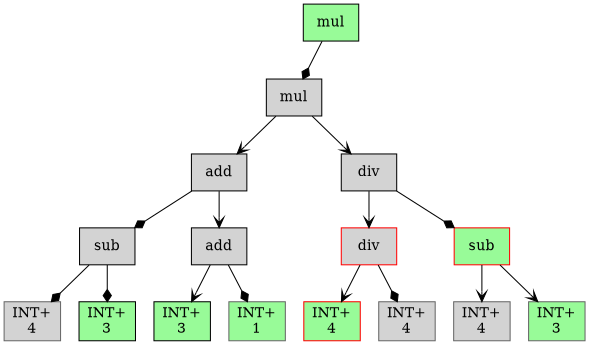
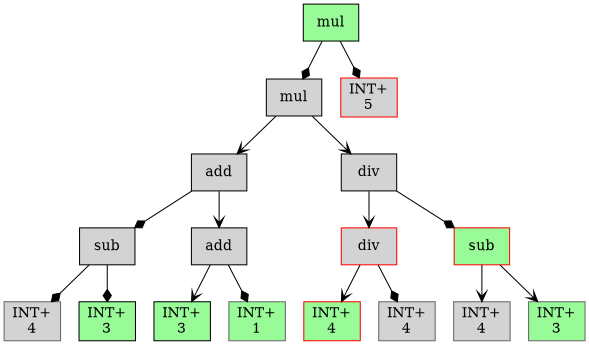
  digraph {
    node [shape=box style=filled fillcolor=lightgrey color=black]
    edge [arrowhead=diamond]
    n1 [label=mul fillcolor=palegreen]
    n2 [label=mul]
+   n3 [label="INT+\n5" color=red]
    n4 [label=add]
    n5 [label=div]
    n6 [label=sub]
    n7 [label=add]
    n8 [label="INT+\n4" color=gray40]
    n9 [label="INT+\n3" fillcolor=palegreen]
    n10 [label="INT+\n3" fillcolor=palegreen]
    n11 [label="INT+\n1" fillcolor=palegreen color=gray40]
    n12 [label=div color=red]
    n13 [label=sub fillcolor=palegreen color=red]
    n14 [label="INT+\n4" fillcolor=palegreen color=red]
    n15 [label="INT+\n4" color=gray40]
    n16 [label="INT+\n4" color=gray40]
    n17 [label="INT+\n3" fillcolor=palegreen color=gray40]
    n1 -> n2
+   n1 -> n3
    n2 -> n4 [arrowhead=vee]
    n2 -> n5 [arrowhead=vee]
    n4 -> n6
    n4 -> n7 [arrowhead=vee]
    n5 -> n12 [arrowhead=vee]
    n5 -> n13
    n6 -> n8
    n6 -> n9
    n7 -> n10 [arrowhead=vee]
    n7 -> n11
    n12 -> n14 [arrowhead=vee]
    n12 -> n15
    n13 -> n16 [arrowhead=vee]
    n13 -> n17 [arrowhead=vee]
  }
